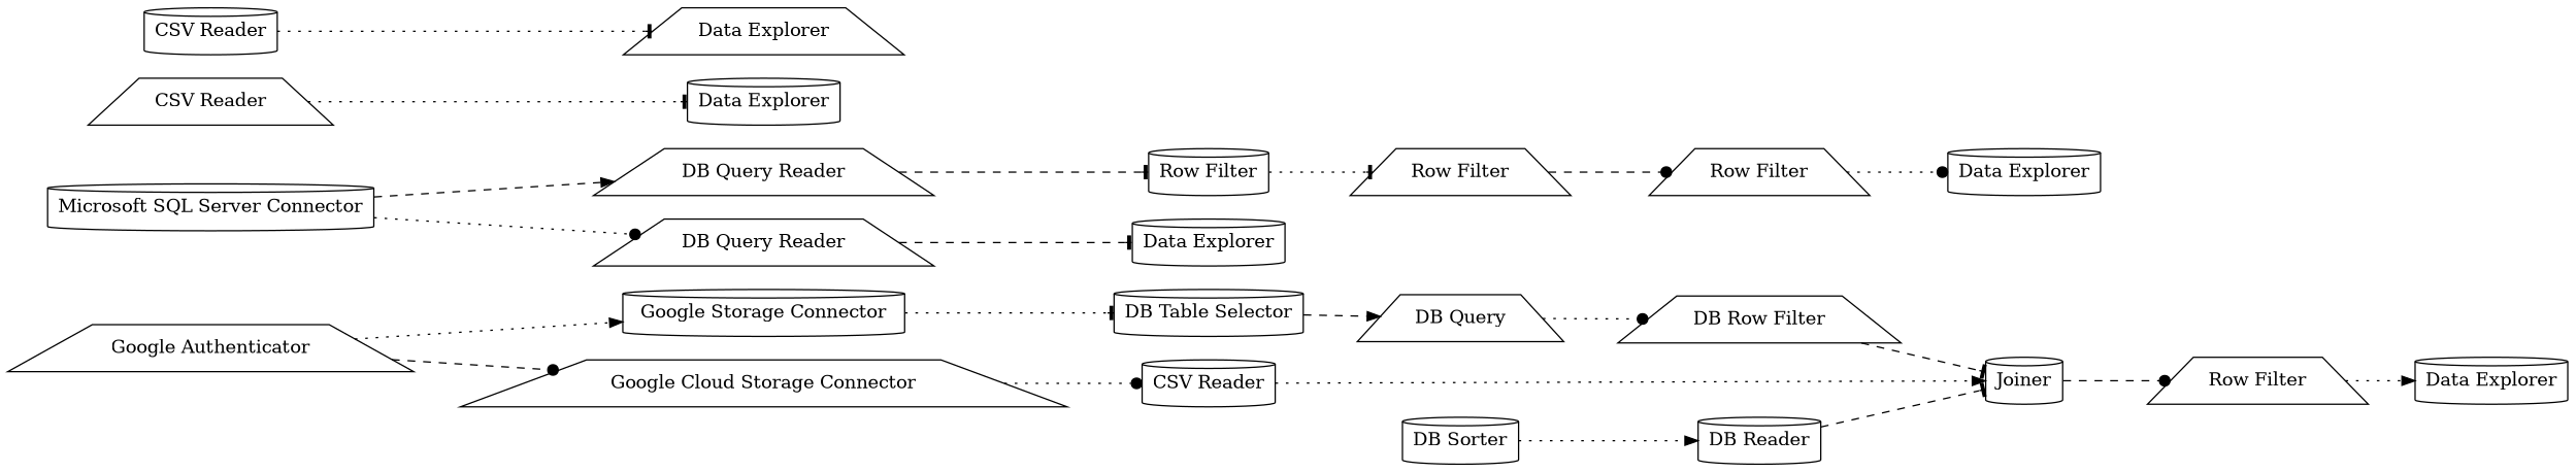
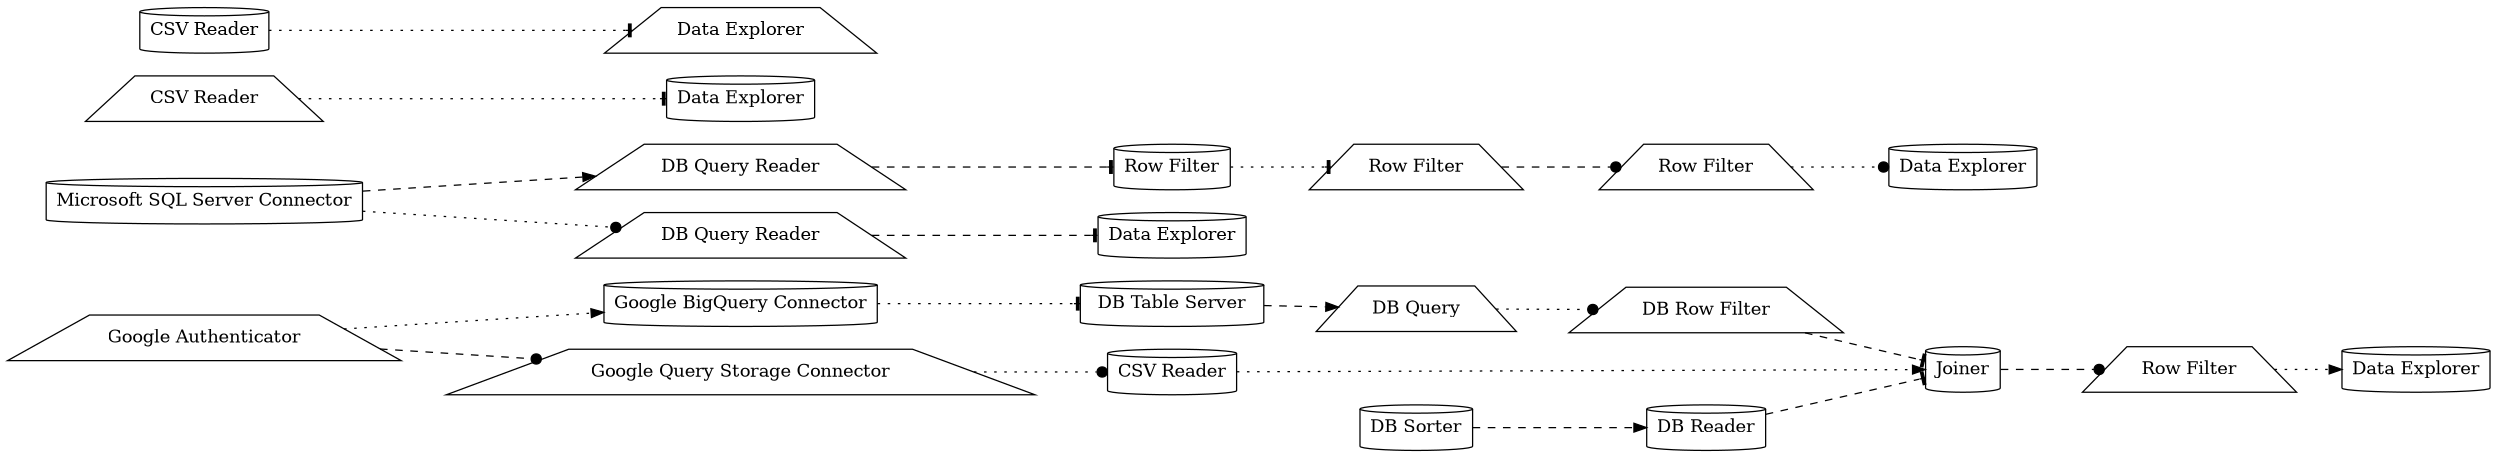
  digraph {
    rankdir=LR
    node [shape=cylinder]
    edge [arrowhead=tee style=dotted]
    n1 [label="Google Authenticator" shape=trapezium]
-   n2 [label="Google Storage Connector"]
-   n3 [label="Google Cloud Storage Connector" shape=trapezium]
-   n4 [label="DB Table Selector"]
+   n2 [label="Google BigQuery Connector"]
+   n3 [label="Google Query Storage Connector" shape=trapezium]
+   n4 [label="DB Table Server"]
    n5 [label="CSV Reader"]
    n6 [label="DB Query" shape=trapezium]
    n7 [label="Row Filter" shape=trapezium]
    n8 [label="Row Filter" shape=trapezium]
    n9 [label="Data Explorer"]
    n10 [label=Joiner]
    n11 [label="Row Filter" shape=trapezium]
    n12 [label="Data Explorer"]
    n13 [label="DB Query Reader" shape=trapezium]
    n14 [label="Row Filter"]
    n15 [label="DB Row Filter" shape=trapezium]
    n16 [label="DB Sorter"]
    n17 [label="DB Reader"]
    n18 [label="CSV Reader" shape=trapezium]
    n19 [label="Data Explorer"]
    n20 [label="Microsoft SQL Server Connector"]
    n21 [label="DB Query Reader" shape=trapezium]
    n22 [label="Data Explorer"]
    n23 [label="CSV Reader"]
    n24 [label="Data Explorer" shape=trapezium]
    n1 -> n2 [arrowhead=normal]
    n1 -> n3 [arrowhead=dot style=dashed]
    n2 -> n4
    n3 -> n5 [arrowhead=dot]
    n4 -> n6 [arrowhead=normal style=dashed]
    n5 -> n10 [arrowhead=normal]
    n6 -> n15 [arrowhead=dot]
    n7 -> n8 [arrowhead=dot style=dashed]
    n8 -> n9 [arrowhead=dot]
    n10 -> n11 [arrowhead=dot style=dashed]
    n11 -> n12 [arrowhead=normal]
    n13 -> n14 [style=dashed]
    n14 -> n7
    n15 -> n10 [style=dashed]
-   n16 -> n17 [arrowhead=normal]
+   n16 -> n17 [arrowhead=normal style=dashed]
    n17 -> n10 [style=dashed]
    n18 -> n19
    n20 -> n13 [arrowhead=normal style=dashed]
    n20 -> n21 [arrowhead=dot]
    n21 -> n22 [style=dashed]
    n23 -> n24
  }
